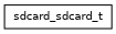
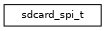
  digraph {
    rankdir=LR
-   n1 [color=black fillcolor=white fontname=Helvetica fontsize=10 height=0.2 label=sdcard_sdcard_t shape=record style=filled width=0.4]
+   n1 [color=black fillcolor=white fontname=Helvetica fontsize=10 height=0.2 label=sdcard_spi_t shape=record style=filled width=0.4]
  }
